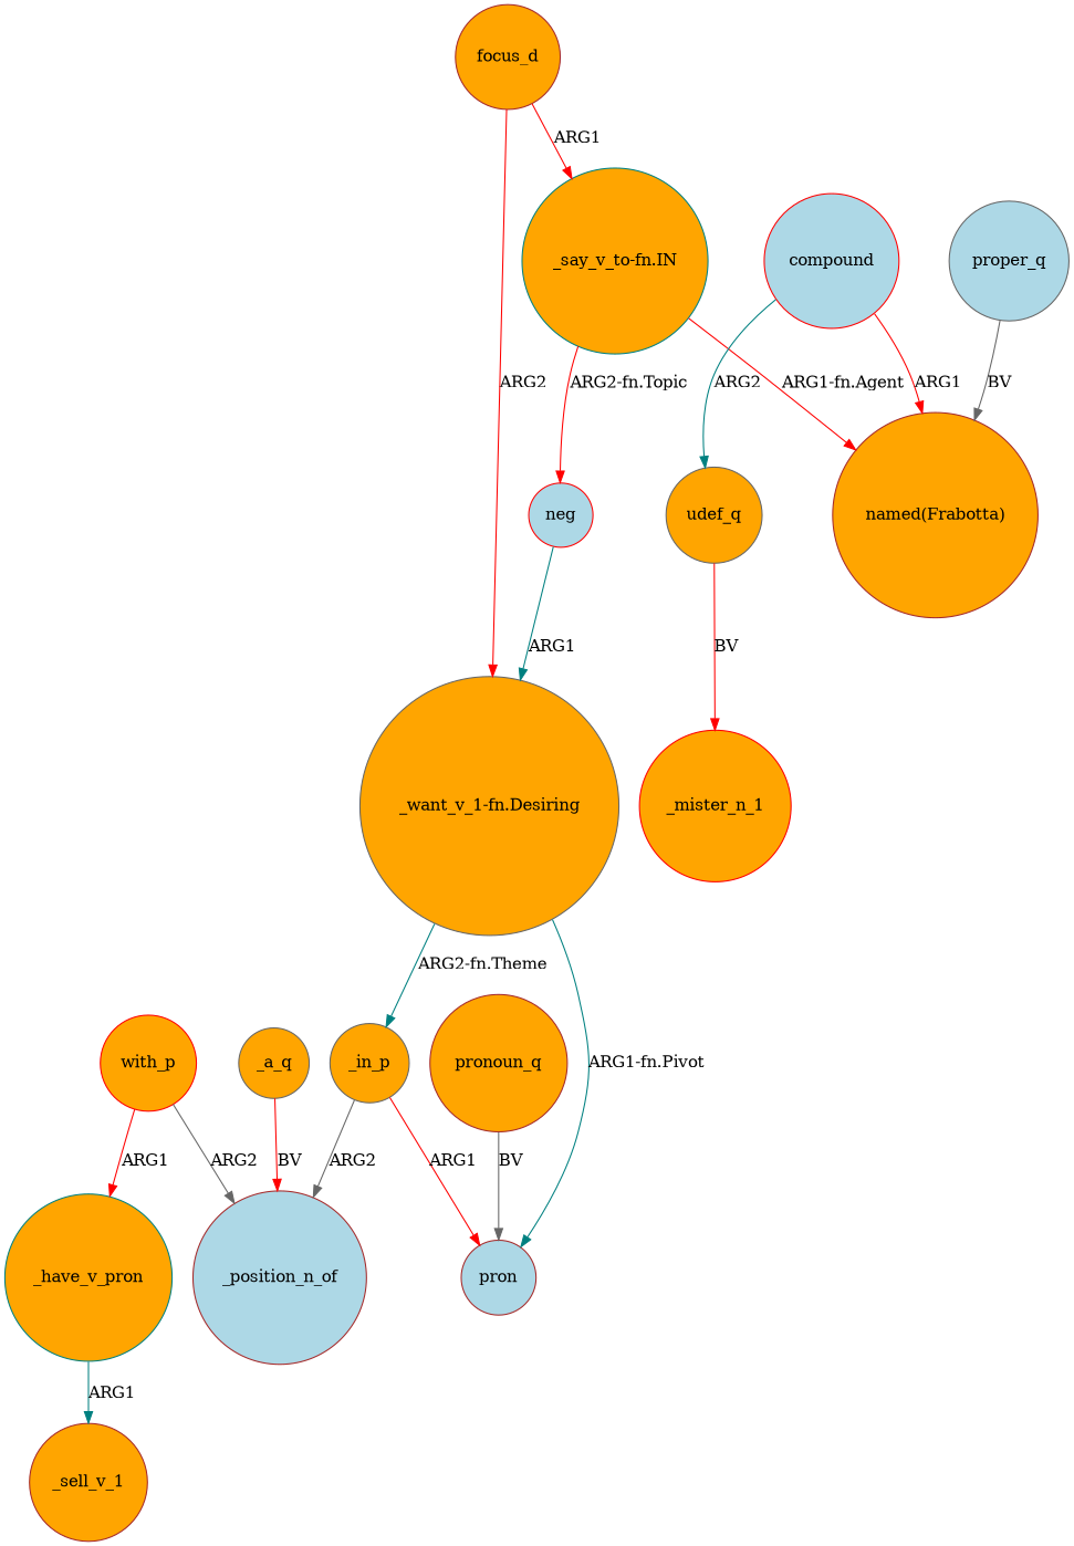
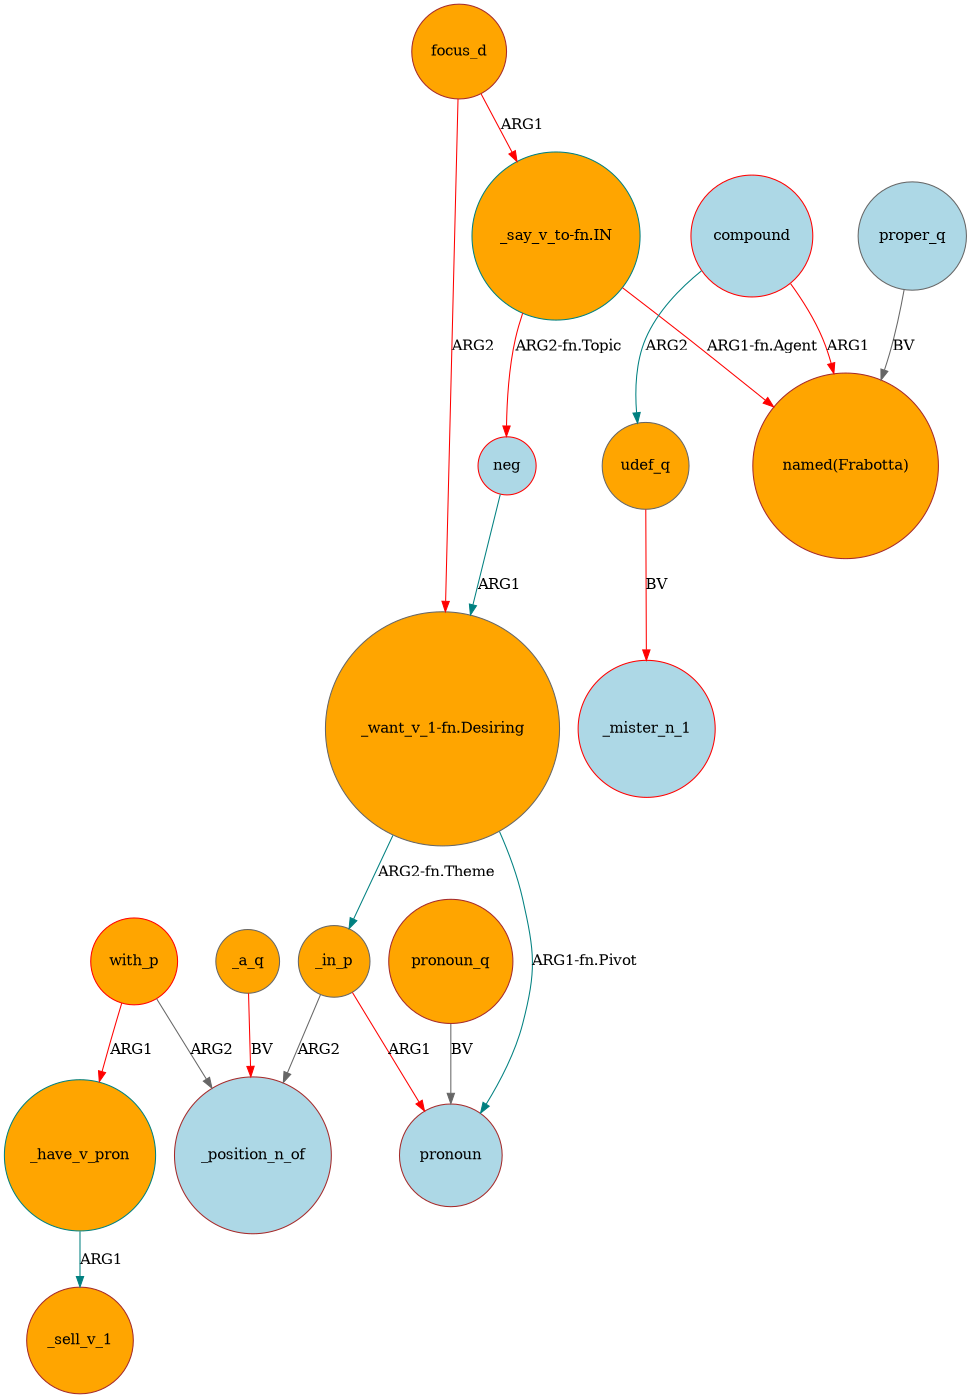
  digraph {
    node [color=brown fillcolor=orange shape=circle style=filled]
    edge [color=red]
    with_p [color=red]
    n2 [color=teal label=_have_v_pron]
    _position_n_of [fillcolor=lightblue]
    _sell_v_1
    "_want_v_1-fn.Desiring" [color=gray40]
-   pron [fillcolor=lightblue]
+   pron [fillcolor=lightblue label=pronoun]
    _in_p [color=gray40]
    udef_q [color=gray40]
-   _mister_n_1 [color=red]
+   _mister_n_1 [color=red fillcolor=lightblue]
    focus_d
    "_say_v_to-fn.IN" [color=teal]
    "named(Frabotta)"
    neg [color=red fillcolor=lightblue]
    _a_q [color=gray40]
    compound [color=red fillcolor=lightblue]
    proper_q [color=gray40 fillcolor=lightblue]
    pronoun_q
    with_p -> n2 [label=ARG1]
    with_p -> _position_n_of [color=gray40 label=ARG2]
    n2 -> _sell_v_1 [color=teal label=ARG1]
    "_want_v_1-fn.Desiring" -> pron [color=teal label="ARG1-fn.Pivot"]
    "_want_v_1-fn.Desiring" -> _in_p [color=teal label="ARG2-fn.Theme"]
    _in_p -> _position_n_of [color=gray40 label=ARG2]
    _in_p -> pron [label=ARG1]
    udef_q -> _mister_n_1 [label=BV]
    focus_d -> "_want_v_1-fn.Desiring" [label=ARG2]
    focus_d -> "_say_v_to-fn.IN" [label=ARG1]
    "_say_v_to-fn.IN" -> "named(Frabotta)" [label="ARG1-fn.Agent"]
    "_say_v_to-fn.IN" -> neg [label="ARG2-fn.Topic"]
    neg -> "_want_v_1-fn.Desiring" [color=teal label=ARG1]
    _a_q -> _position_n_of [label=BV]
    compound -> udef_q [color=teal label=ARG2]
    compound -> "named(Frabotta)" [label=ARG1]
    proper_q -> "named(Frabotta)" [color=gray40 label=BV]
    pronoun_q -> pron [color=gray40 label=BV]
  }
